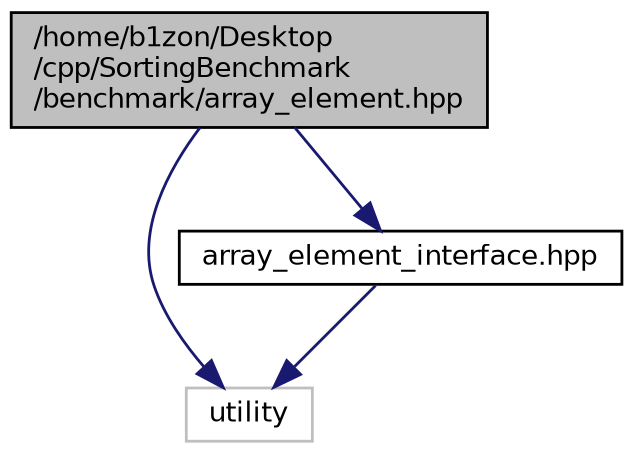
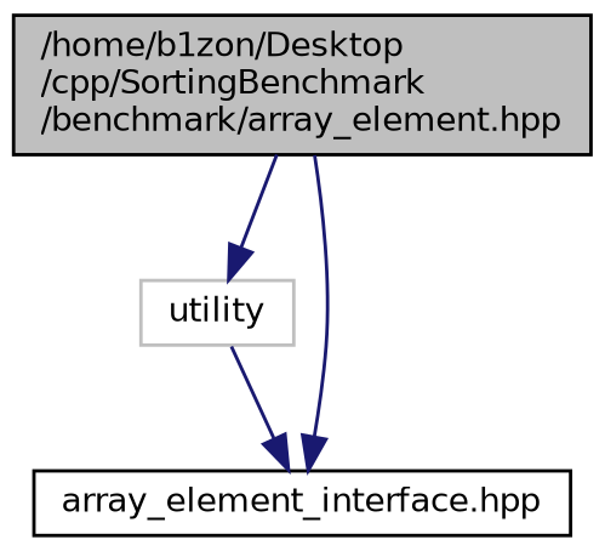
  digraph {
    node [color=black fillcolor=white fontname=Helvetica fontsize=10 shape=record style=filled]
    edge [color=midnightblue fontname=Helvetica fontsize=10 labelfontname=Helvetica labelfontsize=10 style=solid]
    n1 [fillcolor=grey75 fontcolor=black height=0.2 label="/home/b1zon/Desktop\l/cpp/SortingBenchmark\l/benchmark/array_element.hpp" width=0.4]
    n2 [color=grey75 height=0.2 label=utility width=0.4]
    n3 [height=0.2 label="array_element_interface.hpp" width=0.4]
    n1 -> n2
    n1 -> n3
-   n3 -> n2
+   n2 -> n3
  }
